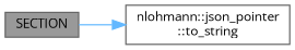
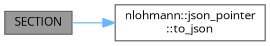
  digraph {
    rankdir=LR
    fontname="Open Sans"
    node [fontname="Open Sans" fontsize=10 shape=box style=filled]
    n1 [color=gray40 fillcolor=grey60 fontcolor=black height=0.2 label=SECTION width=0.4]
-   n2 [color=grey40 fillcolor=white height=0.2 label="nlohmann::json_pointer\l::to_string" width=0.4]
+   n2 [color=grey40 fillcolor=white height=0.2 label="nlohmann::json_pointer\l::to_json" width=0.4]
    n1 -> n2 [color=steelblue1 fontname="Open Sans" fontsize=10 labelfontname=Helvetica labelfontsize=10 style=solid]
  }
